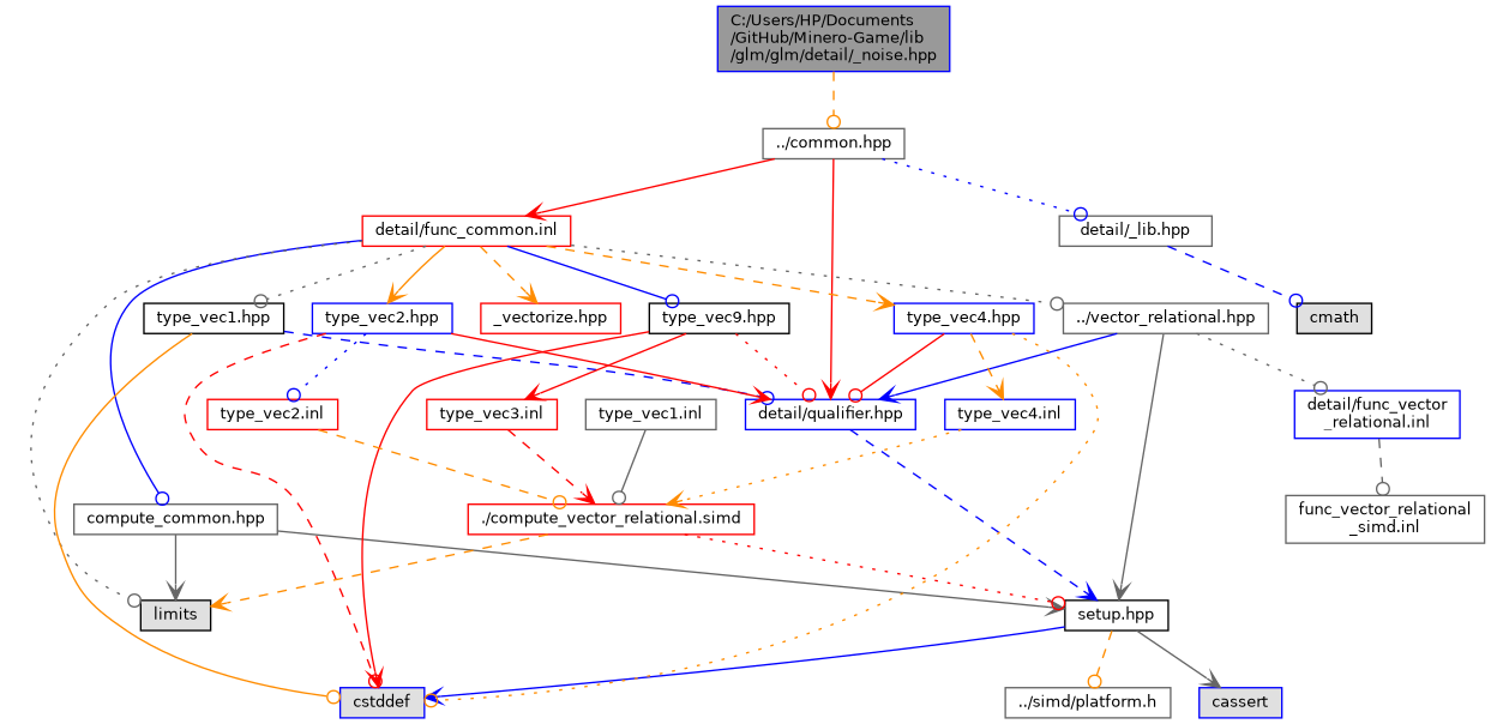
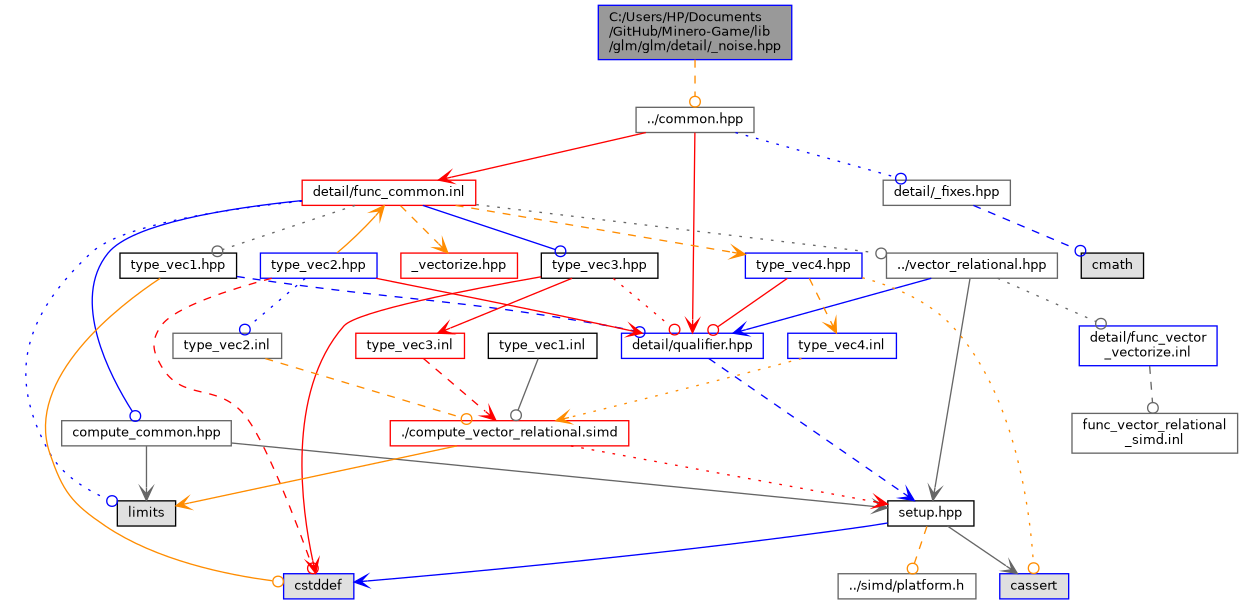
  digraph {
    node [color=blue fillcolor=white fontname=Helvetica fontsize=10 shape=box style=filled]
    edge [arrowhead=odot color=darkorange fontname=Helvetica fontsize=10 labelfontname=Helvetica labelfontsize=10 style=solid]
    n1 [fillcolor=grey60 fontcolor=black height=0.2 label="C:/Users/HP/Documents\l/GitHub/Minero-Game/lib\l/glm/glm/detail/_noise.hpp" width=0.4]
    n2 [color=gray40 height=0.2 label="../common.hpp" width=0.4]
    n3 [height=0.2 label="detail/qualifier.hpp" width=0.4]
-   n4 [color=gray40 height=0.2 label="detail/_lib.hpp" width=0.4]
+   n4 [color=gray40 height=0.2 label="detail/_fixes.hpp" width=0.4]
    n5 [color=red height=0.2 label="detail/func_common.inl" width=0.4]
    n6 [color=black height=0.2 label="setup.hpp" width=0.4]
    n7 [color=black fillcolor="#E0E0E0" height=0.2 label=cmath width=0.4]
    n8 [color=gray40 height=0.2 label="../vector_relational.hpp" width=0.4]
    n9 [color=gray40 height=0.2 label="compute_common.hpp" width=0.4]
    n10 [color=black fillcolor="#E0E0E0" height=0.2 label=limits width=0.4]
    n11 [color=black height=0.2 label="type_vec1.hpp" width=0.4]
    n12 [height=0.2 label="type_vec2.hpp" width=0.4]
-   n13 [color=black height=0.2 label="type_vec9.hpp" width=0.4]
+   n13 [color=black height=0.2 label="type_vec3.hpp" width=0.4]
    n14 [height=0.2 label="type_vec4.hpp" width=0.4]
    n15 [color=red height=0.2 label="_vectorize.hpp" width=0.4]
    n16 [fillcolor="#E0E0E0" height=0.2 label=cassert width=0.4]
    n17 [fillcolor="#E0E0E0" height=0.2 label=cstddef width=0.4]
    n18 [color=gray40 height=0.2 label="../simd/platform.h" width=0.4]
-   n19 [height=0.2 label="detail/func_vector\l_relational.inl" width=0.4]
-   n20 [color=red height=0.2 label="type_vec2.inl" width=0.4]
+   n19 [height=0.2 label="detail/func_vector\l_vectorize.inl" width=0.4]
+   n20 [color=gray40 height=0.2 label="type_vec2.inl" width=0.4]
    n21 [color=red height=0.2 label="type_vec3.inl" width=0.4]
    n22 [height=0.2 label="type_vec4.inl" width=0.4]
    n23 [color=gray40 height=0.2 label="func_vector_relational\l_simd.inl" width=0.4]
-   n24 [color=gray40 height=0.2 label="type_vec1.inl" width=0.4]
+   n24 [color=black height=0.2 label="type_vec1.inl" width=0.4]
    n25 [color=red height=0.2 label="./compute_vector_relational.simd" width=0.4]
    n1 -> n2 [style=dashed]
    n2 -> n3 [arrowhead=vee color=red]
    n2 -> n4 [color=blue style=dotted]
    n2 -> n5 [arrowhead=vee color=red]
    n3 -> n6 [arrowhead=vee color=blue style=dashed]
    n4 -> n7 [color=blue style=dashed]
    n5 -> n8 [color=gray40 style=dotted]
    n5 -> n9 [color=blue]
-   n5 -> n10 [color=gray40 style=dotted]
+   n5 -> n10 [color=blue style=dotted]
    n5 -> n11 [color=gray40 style=dotted]
-   n5 -> n12 [arrowhead=vee]
+   n12 -> n5 [arrowhead=vee]
    n5 -> n13 [color=blue]
    n5 -> n14 [arrowhead=vee style=dashed]
    n5 -> n15 [arrowhead=vee style=dashed]
    n6 -> n16 [arrowhead=vee color=gray40]
    n6 -> n17 [arrowhead=vee color=blue]
    n6 -> n18 [style=dashed]
    n8 -> n3 [arrowhead=vee color=blue]
    n8 -> n6 [arrowhead=vee color=gray40]
    n8 -> n19 [color=gray40 style=dotted]
    n9 -> n6 [arrowhead=vee color=gray40]
    n9 -> n10 [arrowhead=vee color=gray40]
    n11 -> n3 [color=blue style=dashed]
    n11 -> n17
    n12 -> n3 [arrowhead=vee color=red]
    n12 -> n17 [color=red style=dashed]
    n12 -> n20 [color=blue style=dotted]
    n13 -> n3 [color=red style=dotted]
    n13 -> n17 [arrowhead=vee color=red]
    n13 -> n21 [arrowhead=vee color=red]
    n14 -> n3 [color=red]
-   n14 -> n17 [style=dotted]
+   n14 -> n16 [style=dotted]
    n14 -> n22 [arrowhead=vee style=dashed]
    n19 -> n23 [color=gray40 style=dashed]
    n20 -> n25 [style=dashed]
    n21 -> n25 [arrowhead=vee color=red style=dashed]
    n22 -> n25 [arrowhead=vee style=dotted]
    n24 -> n25 [color=gray40]
-   n25 -> n6 [color=red style=dotted]
-   n25 -> n10 [arrowhead=vee style=dashed]
+   n25 -> n6 [arrowhead=vee color=red style=dotted]
+   n25 -> n10 [arrowhead=vee]
  }
